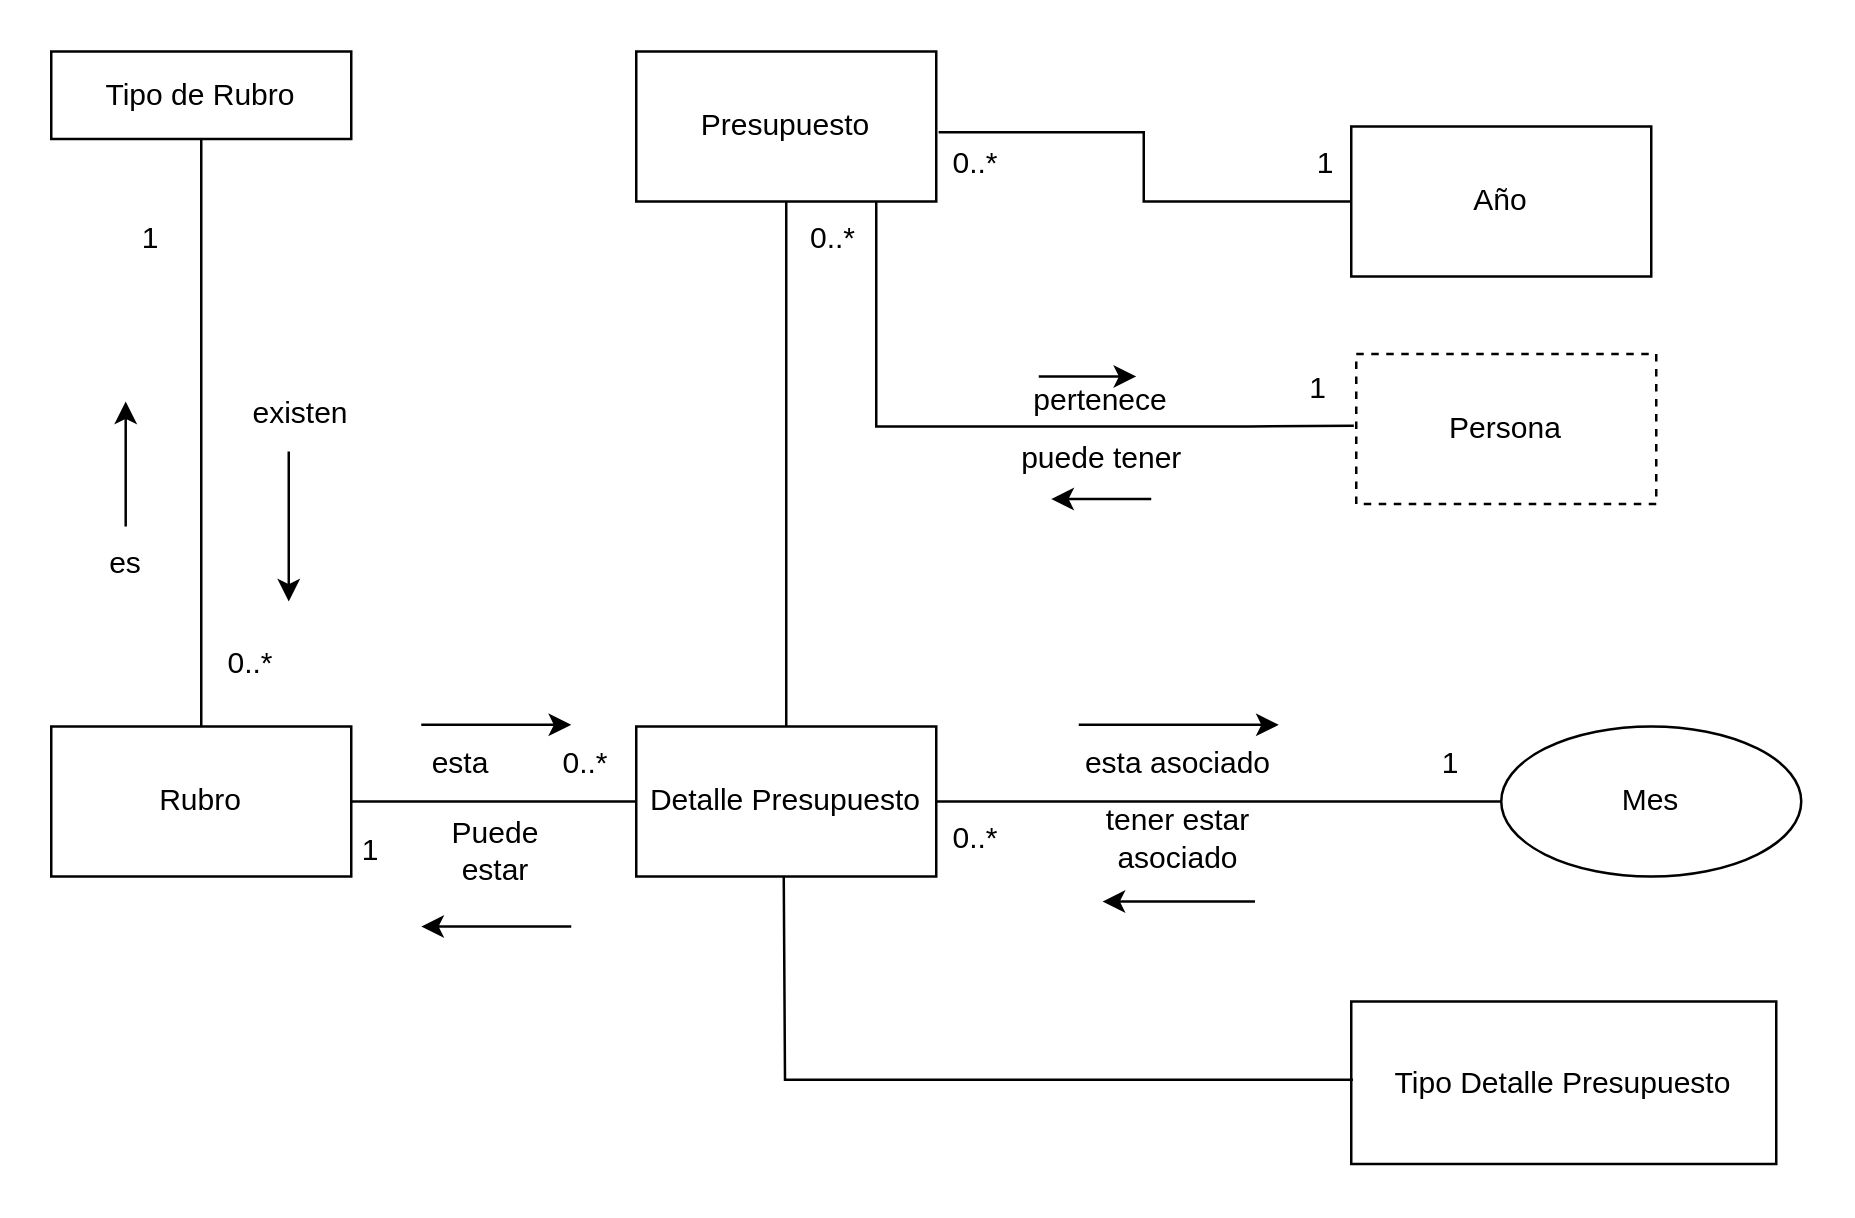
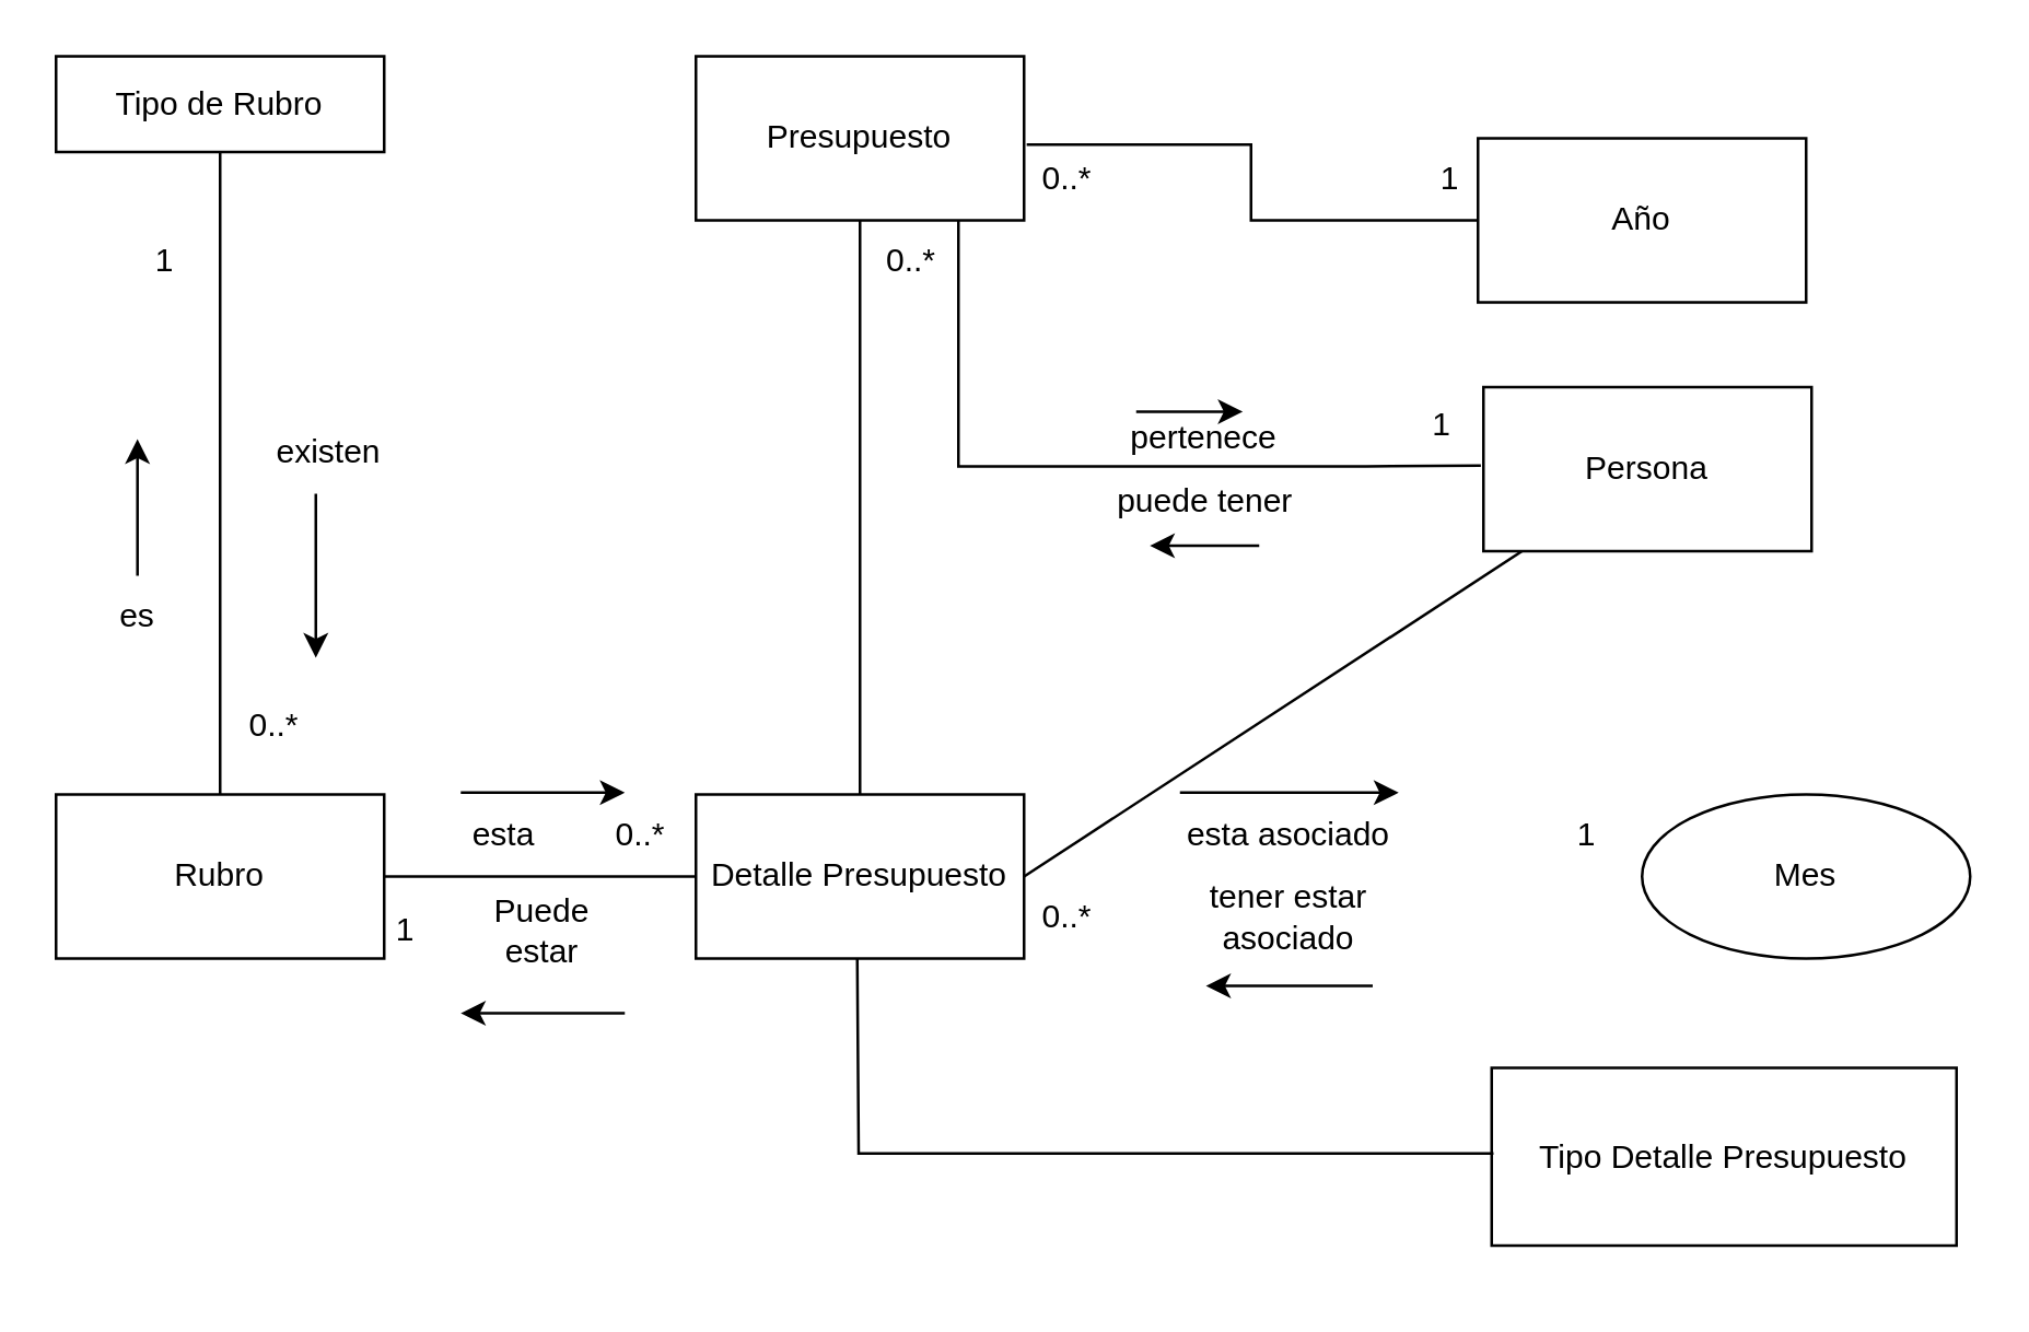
  <mxCell id="0" />
  <mxCell id="1" parent="0" />
  <mxCell id="2" value="Tipo de Rubro" style="rounded=0;whiteSpace=wrap;html=1;" vertex="1" parent="1"><mxGeometry x="20" y="20" width="120" height="35" as="geometry" /></mxCell>
  <mxCell id="3" value="Rubro" style="rounded=0;whiteSpace=wrap;html=1;" vertex="1" parent="1"><mxGeometry x="20" y="290" width="120" height="60" as="geometry" /></mxCell>
  <mxCell id="4" value="Detalle Presupuesto" style="rounded=0;whiteSpace=wrap;html=1;" vertex="1" parent="1"><mxGeometry x="254" y="290" width="120" height="60" as="geometry" /></mxCell>
  <mxCell id="5" value="Mes" style="ellipse;whiteSpace=wrap;html=1;" vertex="1" parent="1"><mxGeometry x="600" y="290" width="120" height="60" as="geometry" /></mxCell>
  <mxCell id="6" value="Presupuesto" style="rounded=0;whiteSpace=wrap;html=1;" vertex="1" parent="1"><mxGeometry x="254" y="20" width="120" height="60" as="geometry" /></mxCell>
  <mxCell id="7" value="Año" style="rounded=0;whiteSpace=wrap;html=1;" vertex="1" parent="1"><mxGeometry x="540" y="50" width="120" height="60" as="geometry" /></mxCell>
- <mxCell id="8" value="Persona" style="rounded=0;whiteSpace=wrap;html=1;dashed=1;" vertex="1" parent="1"><mxGeometry x="542" y="141" width="120" height="60" as="geometry" /></mxCell>
+ <mxCell id="8" value="Persona" style="rounded=0;whiteSpace=wrap;html=1;" vertex="1" parent="1"><mxGeometry x="542" y="141" width="120" height="60" as="geometry" /></mxCell>
  <mxCell id="9" value="" style="endArrow=none;html=1;rounded=0;exitX=1;exitY=0.5;exitDx=0;exitDy=0;" edge="1" parent="1" source="3" target="4"><mxGeometry width="50" height="50" relative="1" as="geometry"><mxPoint x="130" y="350" as="sourcePoint" /><mxPoint x="250" y="320" as="targetPoint" /></mxGeometry></mxCell>
  <mxCell id="10" value="0..*" style="text;html=1;strokeColor=none;fillColor=none;align=center;verticalAlign=middle;whiteSpace=wrap;rounded=0;" vertex="1" parent="1"><mxGeometry x="70" y="250" width="60" height="30" as="geometry" /></mxCell>
  <mxCell id="11" value="1" style="text;html=1;strokeColor=none;fillColor=none;align=center;verticalAlign=middle;whiteSpace=wrap;rounded=0;" vertex="1" parent="1"><mxGeometry x="30" y="80" width="60" height="30" as="geometry" /></mxCell>
- <mxCell id="12" value="" style="endArrow=none;html=1;rounded=0;entryX=0;entryY=0.5;entryDx=0;entryDy=0;exitX=1;exitY=0.5;exitDx=0;exitDy=0;" edge="1" parent="1" source="4" target="5"><mxGeometry width="50" height="50" relative="1" as="geometry"><mxPoint x="400" y="320" as="sourcePoint" /><mxPoint x="424" y="270" as="targetPoint" /></mxGeometry></mxCell>
+ <mxCell id="12" value="" style="endArrow=none;html=1;rounded=0;exitX=1;exitY=0.5;exitDx=0;exitDy=0;" edge="1" parent="1" source="4" target="8"><mxGeometry width="50" height="50" relative="1" as="geometry"><mxPoint x="400" y="320" as="sourcePoint" /><mxPoint x="424" y="270" as="targetPoint" /></mxGeometry></mxCell>
  <mxCell id="13" value="" style="endArrow=none;html=1;rounded=0;entryX=0.5;entryY=1;entryDx=0;entryDy=0;" edge="1" parent="1" source="4" target="6"><mxGeometry width="50" height="50" relative="1" as="geometry"><mxPoint x="250" y="220" as="sourcePoint" /><mxPoint x="300" y="170" as="targetPoint" /></mxGeometry></mxCell>
  <mxCell id="14" value="" style="endArrow=none;html=1;rounded=0;exitX=0.5;exitY=0;exitDx=0;exitDy=0;" edge="1" parent="1" source="3" target="2"><mxGeometry width="50" height="50" relative="1" as="geometry"><mxPoint x="250" y="220" as="sourcePoint" /><mxPoint x="300" y="170" as="targetPoint" /></mxGeometry></mxCell>
- <mxCell id="15" value="Tipo Detalle Presupuesto" style="rounded=0;whiteSpace=wrap;html=1;" vertex="1" parent="1"><mxGeometry x="540" y="400" width="170" height="65" as="geometry" /></mxCell>
+ <mxCell id="15" value="Tipo Detalle Presupuesto" style="rounded=0;whiteSpace=wrap;html=1;" vertex="1" parent="1"><mxGeometry x="545" y="390" width="170" height="65" as="geometry" /></mxCell>
  <mxCell id="16" value="" style="endArrow=classic;html=1;rounded=0;" edge="1" parent="1"><mxGeometry width="50" height="50" relative="1" as="geometry"><mxPoint x="115" y="180" as="sourcePoint" /><mxPoint x="115" y="240" as="targetPoint" /></mxGeometry></mxCell>
  <mxCell id="17" value="existen" style="text;html=1;strokeColor=none;fillColor=none;align=center;verticalAlign=middle;whiteSpace=wrap;rounded=0;" vertex="1" parent="1"><mxGeometry x="90" y="150" width="60" height="30" as="geometry" /></mxCell>
  <mxCell id="18" value="es" style="text;html=1;strokeColor=none;fillColor=none;align=center;verticalAlign=middle;whiteSpace=wrap;rounded=0;" vertex="1" parent="1"><mxGeometry x="20" y="210" width="60" height="30" as="geometry" /></mxCell>
  <mxCell id="19" value="" style="endArrow=classic;html=1;rounded=0;" edge="1" parent="1"><mxGeometry width="50" height="50" relative="1" as="geometry"><mxPoint x="49.78" y="210" as="sourcePoint" /><mxPoint x="49.78" y="160" as="targetPoint" /><Array as="points"><mxPoint x="49.78" y="200" /></Array></mxGeometry></mxCell>
  <mxCell id="20" value="" style="endArrow=none;html=1;rounded=0;edgeStyle=orthogonalEdgeStyle;exitX=1.008;exitY=0.538;exitDx=0;exitDy=0;exitPerimeter=0;entryX=0;entryY=0.5;entryDx=0;entryDy=0;entryPerimeter=0;" edge="1" parent="1" source="6" target="7"><mxGeometry width="50" height="50" relative="1" as="geometry"><mxPoint x="310" y="140" as="sourcePoint" /><mxPoint x="360" y="90" as="targetPoint" /></mxGeometry></mxCell>
  <mxCell id="21" value="0..*" style="text;html=1;strokeColor=none;fillColor=none;align=center;verticalAlign=middle;whiteSpace=wrap;rounded=0;" vertex="1" parent="1"><mxGeometry x="370" y="50" width="40" height="30" as="geometry" /></mxCell>
  <mxCell id="22" value="1" style="text;html=1;strokeColor=none;fillColor=none;align=center;verticalAlign=middle;whiteSpace=wrap;rounded=0;" vertex="1" parent="1"><mxGeometry x="500" y="50" width="60" height="30" as="geometry" /></mxCell>
  <mxCell id="23" value="" style="endArrow=none;html=1;rounded=0;edgeStyle=orthogonalEdgeStyle;entryX=-0.008;entryY=0.478;entryDx=0;entryDy=0;entryPerimeter=0;" edge="1" parent="1" source="6" target="8"><mxGeometry width="50" height="50" relative="1" as="geometry"><mxPoint x="340" y="100" as="sourcePoint" /><mxPoint x="424" y="120" as="targetPoint" /><Array as="points"><mxPoint x="350" y="170" /><mxPoint x="499" y="170" /></Array></mxGeometry></mxCell>
  <mxCell id="24" value="0..*" style="text;html=1;strokeColor=none;fillColor=none;align=center;verticalAlign=middle;whiteSpace=wrap;rounded=0;" vertex="1" parent="1"><mxGeometry x="365" y="320" width="50" height="30" as="geometry" /></mxCell>
  <mxCell id="25" value="1" style="text;html=1;strokeColor=none;fillColor=none;align=center;verticalAlign=middle;whiteSpace=wrap;rounded=0;" vertex="1" parent="1"><mxGeometry x="560" y="290" width="40" height="30" as="geometry" /></mxCell>
  <mxCell id="26" value="esta asociado" style="text;html=1;strokeColor=none;fillColor=none;align=center;verticalAlign=middle;whiteSpace=wrap;rounded=0;" vertex="1" parent="1"><mxGeometry x="421" y="290" width="100" height="30" as="geometry" /></mxCell>
  <mxCell id="27" value="tener estar asociado" style="text;html=1;strokeColor=none;fillColor=none;align=center;verticalAlign=middle;whiteSpace=wrap;rounded=0;" vertex="1" parent="1"><mxGeometry x="421" y="325" width="100" height="20" as="geometry" /></mxCell>
  <mxCell id="28" value="" style="endArrow=classic;html=1;rounded=0;" edge="1" parent="1"><mxGeometry width="50" height="50" relative="1" as="geometry"><mxPoint x="431" y="289.33" as="sourcePoint" /><mxPoint x="511" y="289.33" as="targetPoint" /></mxGeometry></mxCell>
  <mxCell id="29" value="" style="endArrow=classic;html=1;rounded=0;" edge="1" parent="1"><mxGeometry width="50" height="50" relative="1" as="geometry"><mxPoint x="501.5" y="360" as="sourcePoint" /><mxPoint x="440.5" y="360" as="targetPoint" /></mxGeometry></mxCell>
  <mxCell id="30" value="" style="endArrow=none;html=1;rounded=0;edgeStyle=orthogonalEdgeStyle;exitX=0.004;exitY=0.482;exitDx=0;exitDy=0;exitPerimeter=0;" edge="1" parent="1" source="15"><mxGeometry width="50" height="50" relative="1" as="geometry"><mxPoint x="510" y="450" as="sourcePoint" /><mxPoint x="313" y="350" as="targetPoint" /></mxGeometry></mxCell>
  <mxCell id="31" value="1" style="text;html=1;strokeColor=none;fillColor=none;align=center;verticalAlign=middle;whiteSpace=wrap;rounded=0;" vertex="1" parent="1"><mxGeometry x="128" y="325" width="40" height="30" as="geometry" /></mxCell>
  <mxCell id="32" value="esta" style="text;html=1;strokeColor=none;fillColor=none;align=center;verticalAlign=middle;whiteSpace=wrap;rounded=0;" vertex="1" parent="1"><mxGeometry x="154" y="300" width="60" height="10" as="geometry" /></mxCell>
  <mxCell id="33" value="0..*" style="text;html=1;strokeColor=none;fillColor=none;align=center;verticalAlign=middle;whiteSpace=wrap;rounded=0;" vertex="1" parent="1"><mxGeometry x="214" y="290" width="40" height="30" as="geometry" /></mxCell>
  <mxCell id="34" value="Puede estar" style="text;html=1;strokeColor=none;fillColor=none;align=center;verticalAlign=middle;whiteSpace=wrap;rounded=0;" vertex="1" parent="1"><mxGeometry x="168" y="325" width="60" height="30" as="geometry" /></mxCell>
  <mxCell id="35" value="" style="endArrow=classic;html=1;rounded=0;" edge="1" parent="1"><mxGeometry width="50" height="50" relative="1" as="geometry"><mxPoint x="228" y="370" as="sourcePoint" /><mxPoint x="168" y="370" as="targetPoint" /></mxGeometry></mxCell>
  <mxCell id="36" value="" style="endArrow=classic;html=1;rounded=0;" edge="1" parent="1"><mxGeometry width="50" height="50" relative="1" as="geometry"><mxPoint x="168" y="289.33" as="sourcePoint" /><mxPoint x="228" y="289.33" as="targetPoint" /></mxGeometry></mxCell>
  <mxCell id="37" value="0..*" style="text;html=1;strokeColor=none;fillColor=none;align=center;verticalAlign=middle;whiteSpace=wrap;rounded=0;" vertex="1" parent="1"><mxGeometry x="320" y="80" width="26" height="30" as="geometry" /></mxCell>
  <mxCell id="38" value="1" style="text;html=1;strokeColor=none;fillColor=none;align=center;verticalAlign=middle;whiteSpace=wrap;rounded=0;" vertex="1" parent="1"><mxGeometry x="512" y="140" width="30" height="30" as="geometry" /></mxCell>
  <mxCell id="39" value="pertenece" style="text;html=1;strokeColor=none;fillColor=none;align=center;verticalAlign=middle;whiteSpace=wrap;rounded=0;" vertex="1" parent="1"><mxGeometry x="410" y="150" width="60" height="20" as="geometry" /></mxCell>
  <mxCell id="40" value="" style="endArrow=classic;html=1;rounded=0;" edge="1" parent="1"><mxGeometry width="50" height="50" relative="1" as="geometry"><mxPoint x="460" y="199" as="sourcePoint" /><mxPoint x="420" y="199" as="targetPoint" /></mxGeometry></mxCell>
  <mxCell id="41" value="puede tener" style="text;html=1;strokeColor=none;fillColor=none;align=center;verticalAlign=middle;whiteSpace=wrap;rounded=0;" vertex="1" parent="1"><mxGeometry x="399.5" y="172" width="81" height="22" as="geometry" /></mxCell>
  <mxCell id="42" value="" style="endArrow=classic;html=1;rounded=0;" edge="1" parent="1"><mxGeometry width="50" height="50" relative="1" as="geometry"><mxPoint x="415" y="150" as="sourcePoint" /><mxPoint x="454" y="150" as="targetPoint" /></mxGeometry></mxCell>
